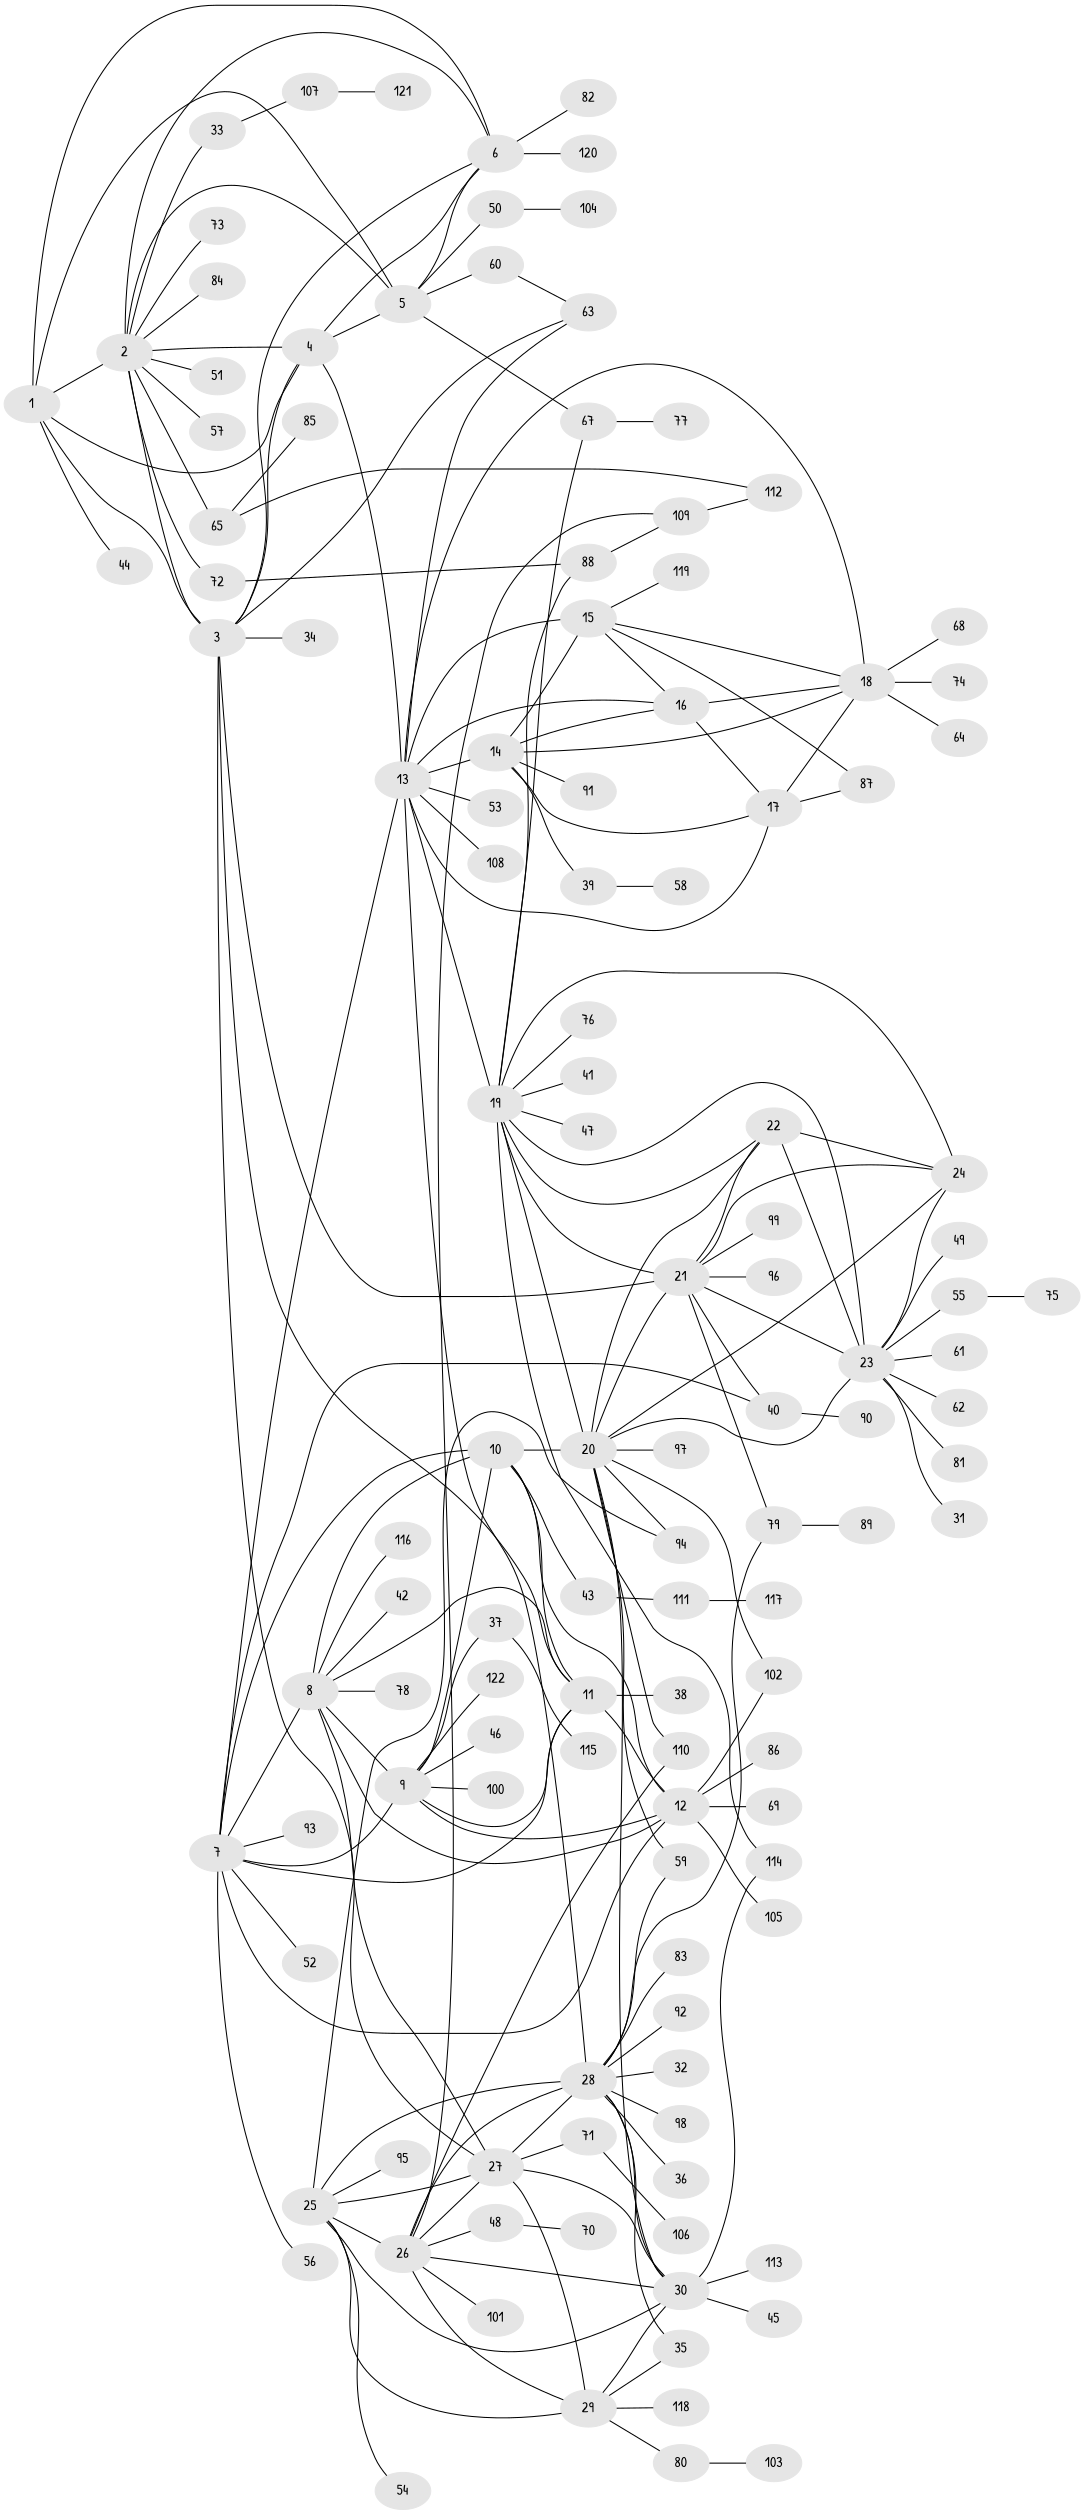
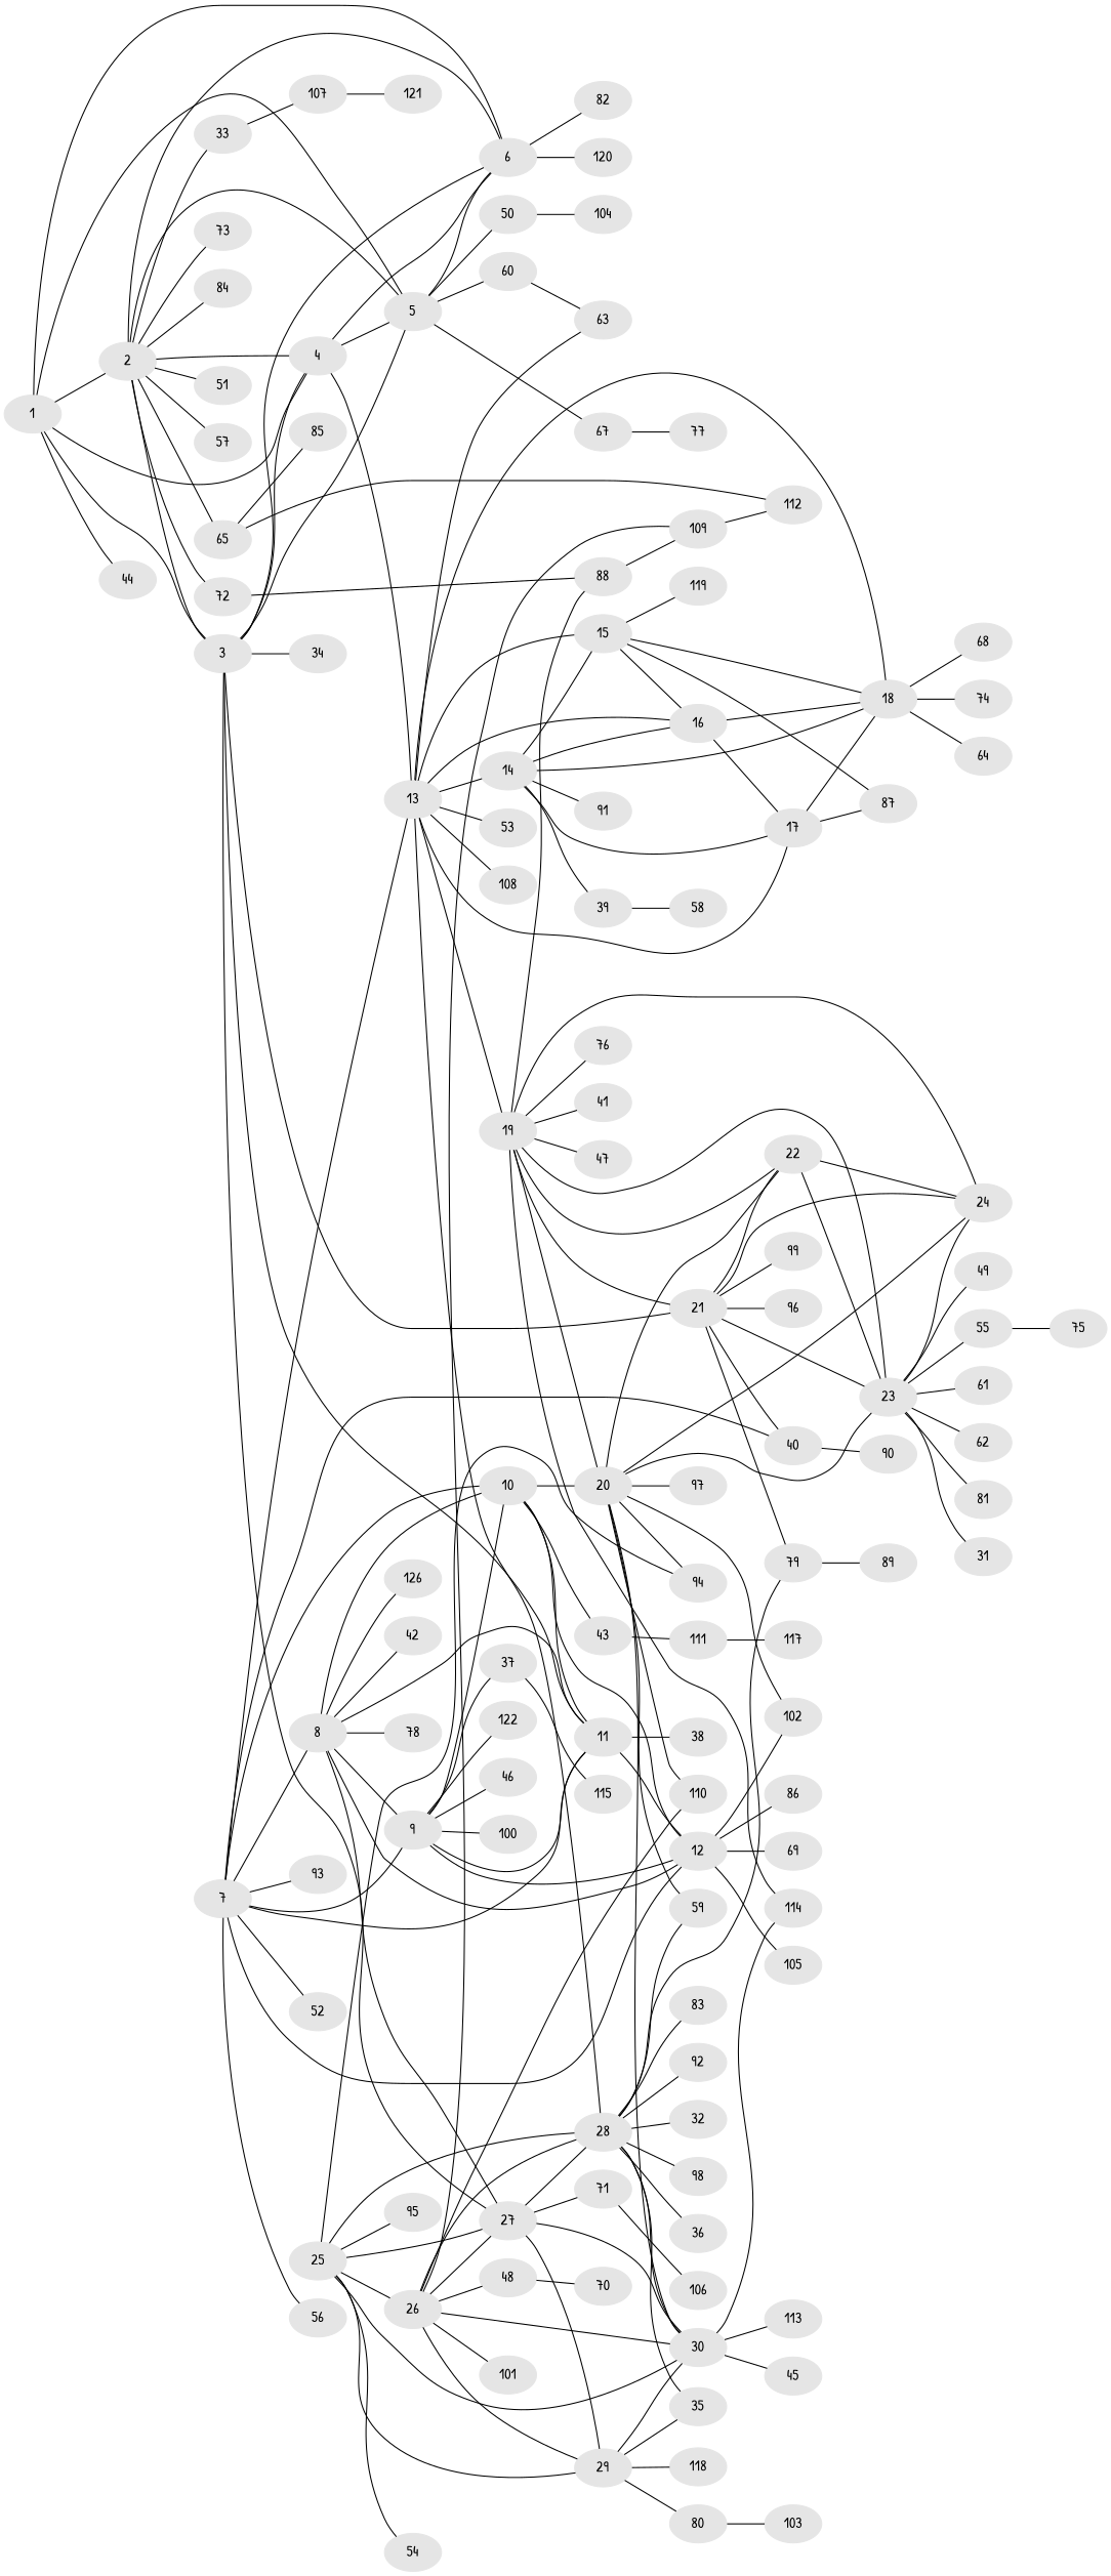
  graph {
    fontname="Patrick Hand"
    rankdir=LR
    node [color=gray90 fontname="Patrick Hand" style=filled]
    edge [fontname="Patrick Hand"]
    1
    2
    3
    4
    5
    6
    44
    33
    51
    57
    65
    72
    73
    84
    11
    21
    27
    34
    13
    50
    60
    67
    82
    120
    107
    85
    112
    88
    12
    38
    40
    22
    23
    24
    79
    96
    99
    28
    30
    29
    71
    14
    15
    16
    17
    18
    19
    53
    63
    108
    104
    77
    7
    8
    9
    10
    52
    56
    93
    42
    78
-   116
+   116 [label=126]
    37
    46
    100
    122
    20
    43
    69
    86
    102
    105
    90
    115
    59
    94
    97
    110
    111
    39
    91
    119
    87
    64
    68
    74
    41
    47
    76
    114
    32
    36
    83
    92
    98
    35
    58
    31
    49
    55
    61
    62
    81
    109
    45
    113
    89
    75
    25
    26
    54
    95
    48
    101
    80
    118
    70
    106
    103
    121
    117
    1 -- 2
    1 -- 3
    1 -- 4
    1 -- 5
    1 -- 6
    1 -- 44
    2 -- 3
    2 -- 4
    2 -- 5
    2 -- 6
    2 -- 33
    2 -- 51
    2 -- 57
    2 -- 65
    2 -- 72
    2 -- 73
    2 -- 84
    3 -- 4
-   3 -- 63
+   3 -- 5
    3 -- 6
    3 -- 11
    3 -- 21
    3 -- 27
    3 -- 34
    4 -- 5
    4 -- 6
    4 -- 13
    5 -- 6
    5 -- 50
    5 -- 60
    5 -- 67
    6 -- 82
    6 -- 120
    33 -- 107
    65 -- 85
    65 -- 112
    72 -- 88
    11 -- 12
    11 -- 38
    21 -- 40
    21 -- 22
    21 -- 23
    21 -- 24
    21 -- 79
    21 -- 96
    21 -- 99
    27 -- 28
    27 -- 30
    27 -- 29
    27 -- 71
    13 -- 28
    13 -- 14
    13 -- 15
    13 -- 16
    13 -- 17
    13 -- 18
    13 -- 19
    13 -- 53
    13 -- 63
    13 -- 108
    50 -- 104
    60 -- 63
    67 -- 77
    107 -- 121
    88 -- 109
    12 -- 69
    12 -- 86
    12 -- 102
    12 -- 105
    40 -- 90
    22 -- 23
    22 -- 24
    23 -- 24
    23 -- 31
    23 -- 49
    23 -- 55
    23 -- 61
    23 -- 62
    23 -- 81
    79 -- 89
    28 -- 79
    28 -- 30
    28 -- 59
    28 -- 32
    28 -- 36
    28 -- 83
    28 -- 92
    28 -- 98
    28 -- 35
    30 -- 114
    30 -- 45
    30 -- 113
    29 -- 30
    29 -- 35
    29 -- 80
    29 -- 118
    71 -- 106
    14 -- 15
    14 -- 16
    14 -- 17
    14 -- 18
    14 -- 39
    14 -- 91
    15 -- 16
    15 -- 18
    15 -- 119
    15 -- 87
    16 -- 17
    16 -- 18
    17 -- 18
    17 -- 87
    18 -- 64
    18 -- 68
    18 -- 74
    19 -- 21
-   19 -- 67
    19 -- 88
    19 -- 22
    19 -- 23
    19 -- 24
    19 -- 20
    19 -- 41
    19 -- 47
    19 -- 76
    19 -- 114
    7 -- 11
    7 -- 13
    7 -- 12
    7 -- 40
    7 -- 8
    7 -- 9
    7 -- 10
    7 -- 52
    7 -- 56
    7 -- 93
    8 -- 11
    8 -- 27
    8 -- 12
    8 -- 9
    8 -- 10
    8 -- 42
    8 -- 78
    8 -- 116
    9 -- 11
    9 -- 12
    9 -- 10
    9 -- 37
    9 -- 46
    9 -- 100
    9 -- 122
    10 -- 11
    10 -- 12
    10 -- 20
    10 -- 43
    37 -- 115
-   20 -- 21
    20 -- 22
    20 -- 23
    20 -- 24
    20 -- 30
    20 -- 102
    20 -- 59
    20 -- 94
    20 -- 97
    20 -- 110
    43 -- 111
    111 -- 117
    39 -- 58
    55 -- 75
    109 -- 112
    25 -- 27
    25 -- 28
    25 -- 30
    25 -- 29
    25 -- 94
    25 -- 26
    25 -- 54
    25 -- 95
    26 -- 27
    26 -- 28
    26 -- 30
    26 -- 29
    26 -- 110
    26 -- 109
    26 -- 48
    26 -- 101
    48 -- 70
    80 -- 103
  }
